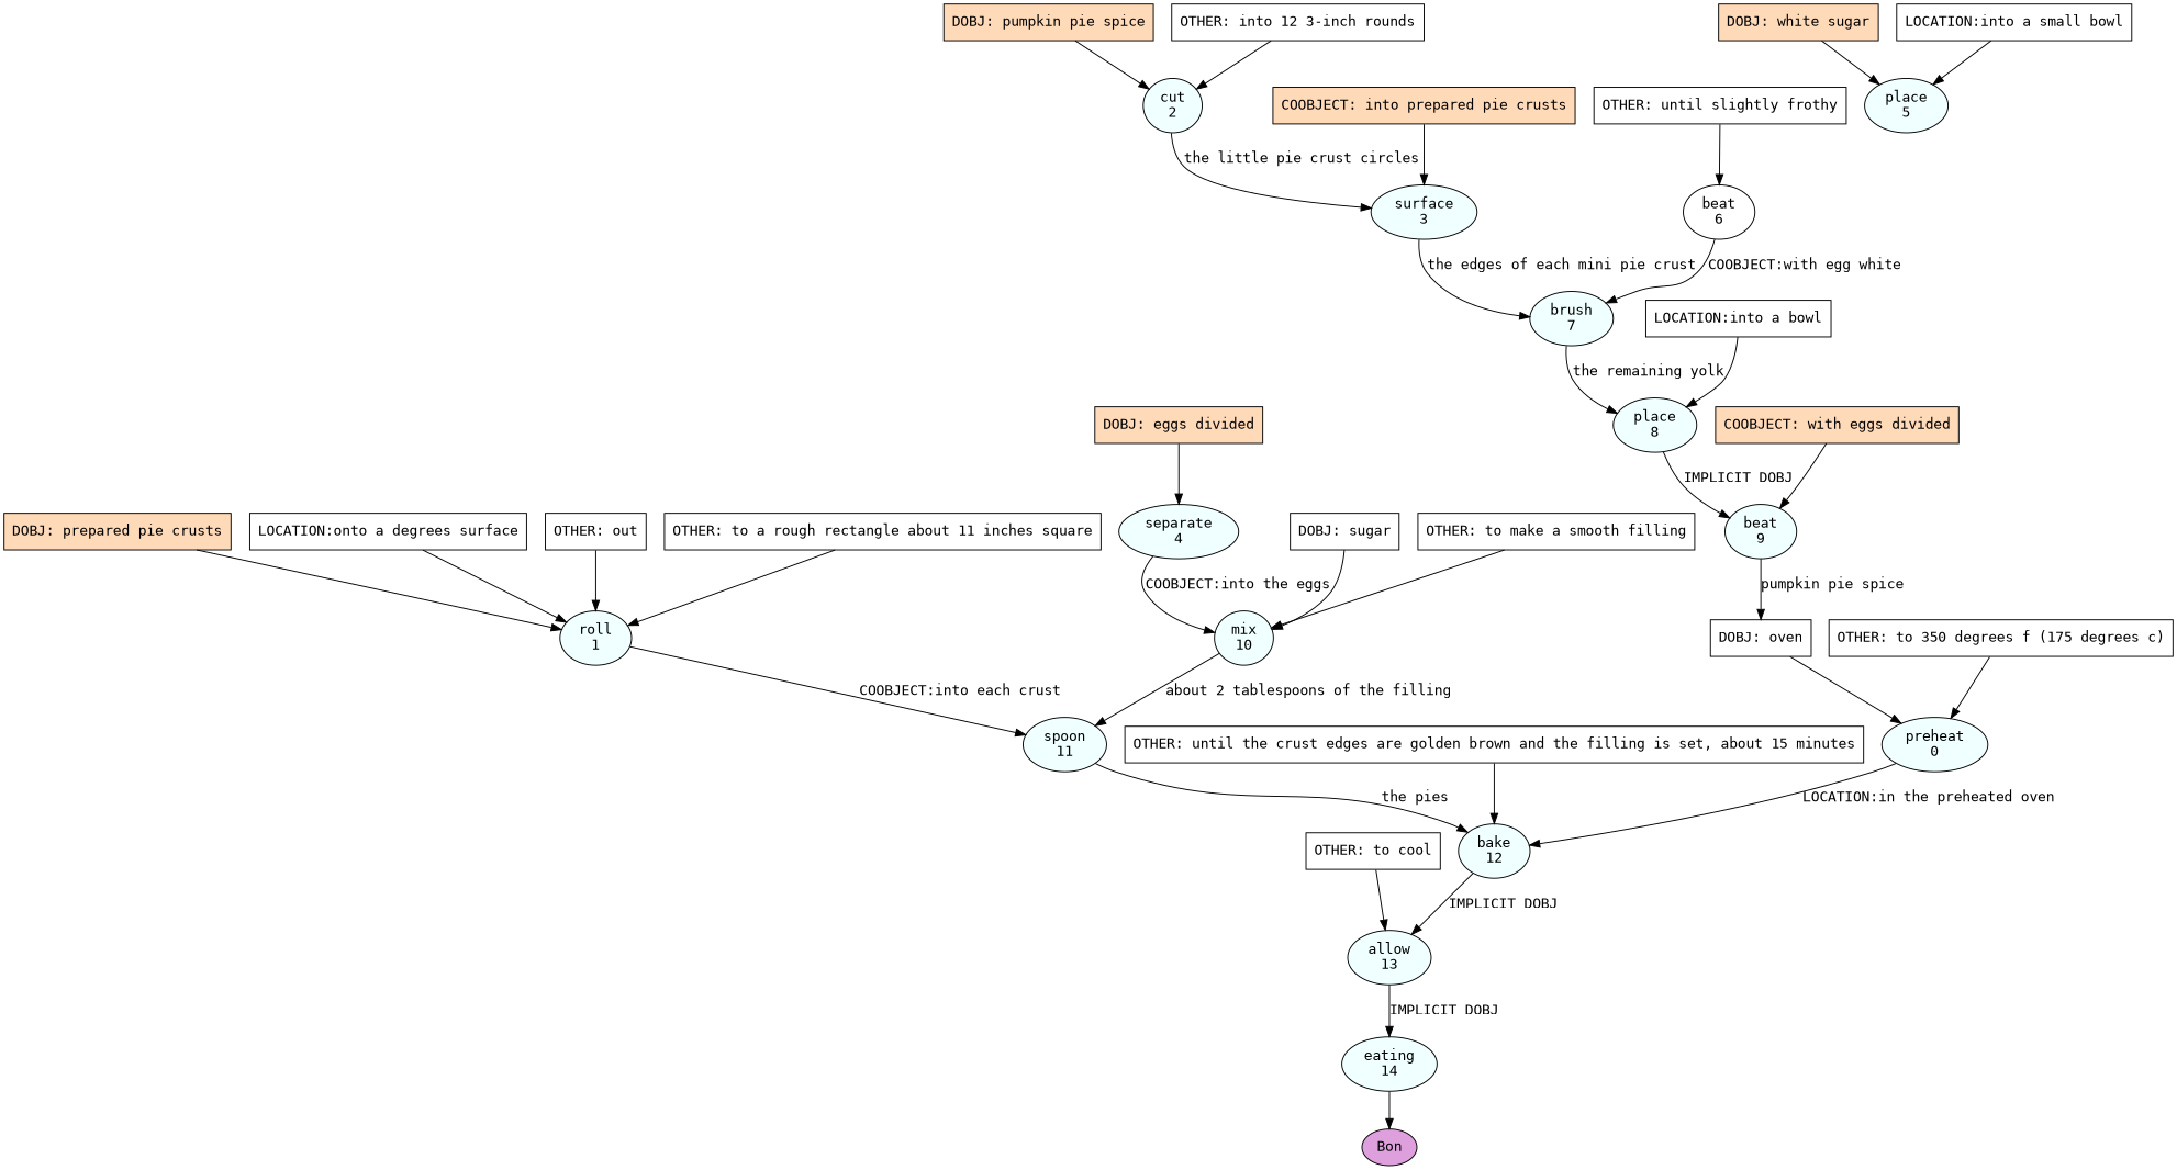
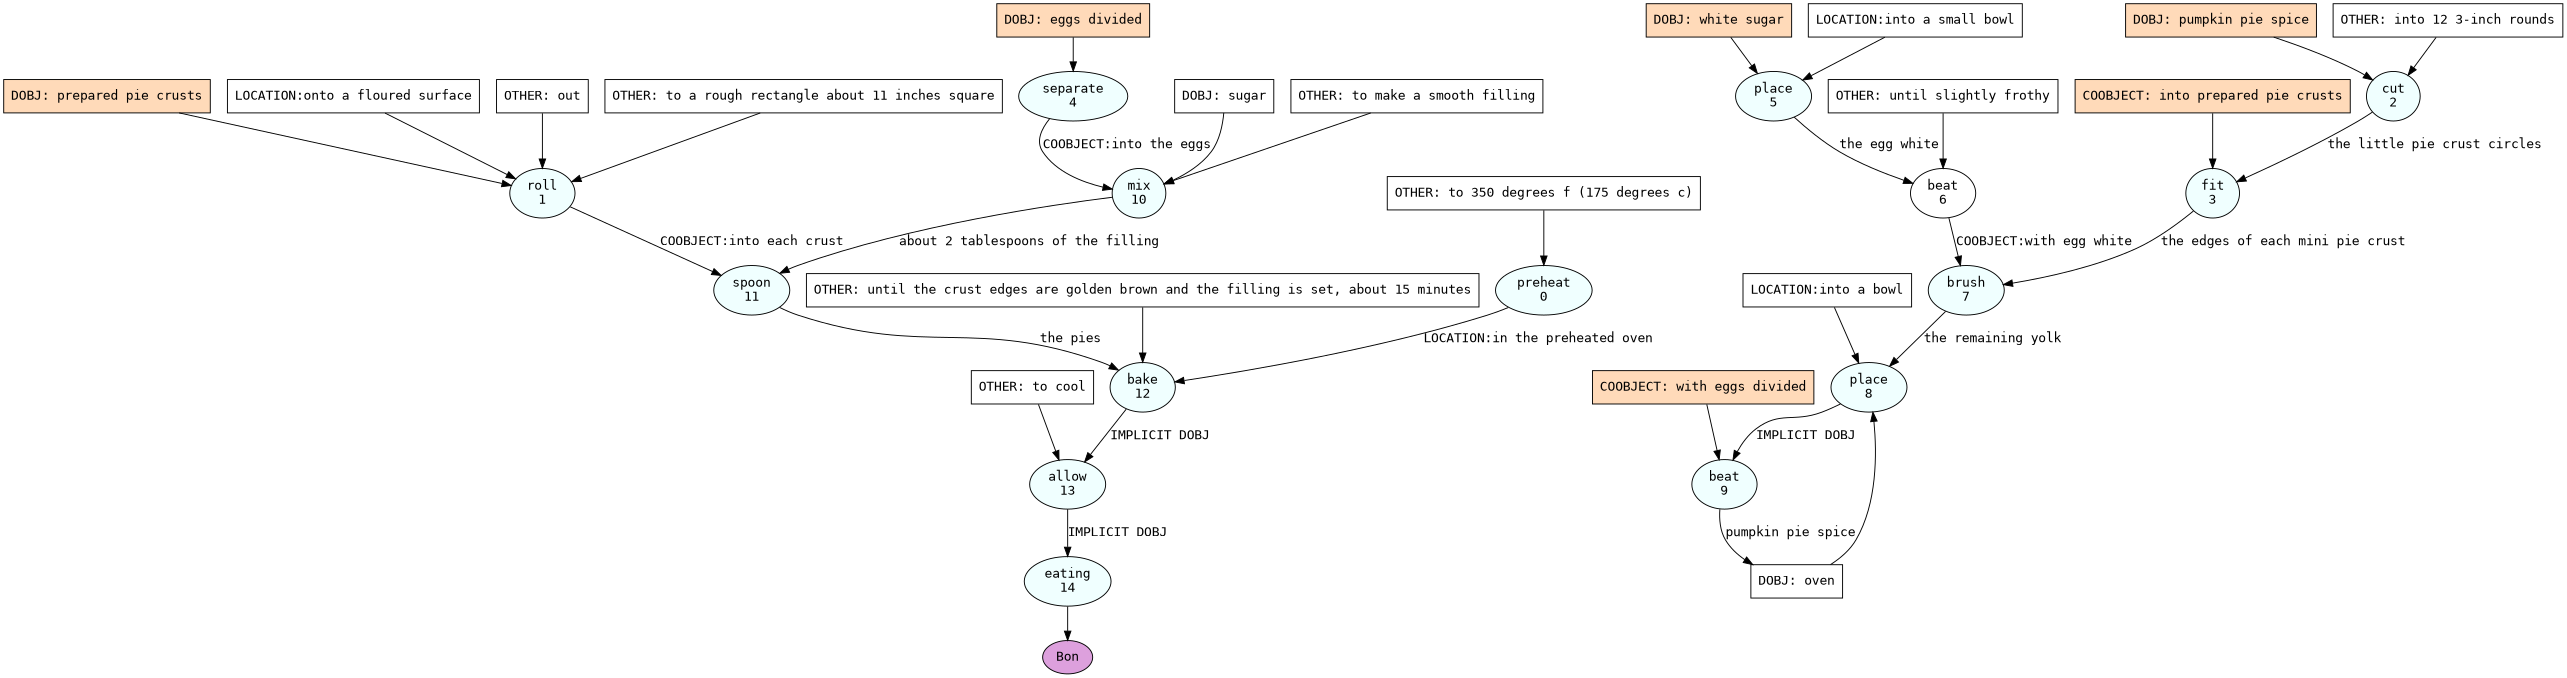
  digraph {
    fontname="DejaVu Sans Mono"
    node [fillcolor=azure fontname="DejaVu Sans Mono" shape=box style=filled]
    edge [fontname="DejaVu Sans Mono"]
    n1 [label="preheat\n0" shape=oval]
    n2 [label="bake\n12" shape=oval]
    n3 [label="allow\n13" shape=oval]
    n4 [label="roll\n1" shape=oval]
    n5 [label="spoon\n11" shape=oval]
    n6 [label="cut\n2" shape=oval]
-   n7 [label="surface\n3" shape=oval]
+   n7 [label="fit\n3" shape=oval]
    n8 [label="brush\n7" shape=oval]
    n9 [label="place\n8" shape=oval]
    n10 [label="separate\n4" shape=oval]
    n11 [label="mix\n10" shape=oval]
    n12 [label="place\n5" shape=oval]
    n13 [fillcolor=white label="beat\n6" shape=oval]
    n14 [label="beat\n9" shape=oval]
    n15 [fillcolor=white label="DOBJ: oven"]
    n16 [label="eating\n14" shape=oval]
    n17 [fillcolor=plum label=Bon shape=oval]
    n18 [fillcolor=peachpuff label="DOBJ: prepared pie crusts"]
-   n19 [fillcolor=white label="LOCATION:onto a degrees surface"]
+   n19 [fillcolor=white label="LOCATION:onto a floured surface"]
    n20 [fillcolor=white label="OTHER: out"]
    n21 [fillcolor=white label="OTHER: to a rough rectangle about 11 inches square"]
    n22 [fillcolor=white label="OTHER: to 350 degrees f (175 degrees c)"]
    n23 [fillcolor=peachpuff label="DOBJ: white sugar"]
    n24 [fillcolor=white label="LOCATION:into a small bowl"]
    n25 [fillcolor=peachpuff label="DOBJ: pumpkin pie spice"]
    n26 [fillcolor=white label="OTHER: into 12 3-inch rounds"]
    n27 [fillcolor=peachpuff label="DOBJ: eggs divided"]
    n28 [fillcolor=peachpuff label="COOBJECT: into prepared pie crusts"]
    n29 [fillcolor=white label="OTHER: until slightly frothy"]
    n30 [fillcolor=white label="LOCATION:into a bowl"]
    n31 [fillcolor=peachpuff label="COOBJECT: with eggs divided"]
    n32 [fillcolor=white label="DOBJ: sugar"]
    n33 [fillcolor=white label="OTHER: to make a smooth filling"]
    n34 [fillcolor=white label="OTHER: until the crust edges are golden brown and the filling is set, about 15 minutes"]
    n35 [fillcolor=white label="OTHER: to cool"]
    n1 -> n2 [label="LOCATION:in the preheated oven"]
    n2 -> n3 [label="IMPLICIT DOBJ"]
    n3 -> n16 [label="IMPLICIT DOBJ"]
    n4 -> n5 [label="COOBJECT:into each crust"]
    n5 -> n2 [label="the pies"]
    n6 -> n7 [label="the little pie crust circles"]
    n7 -> n8 [label="the edges of each mini pie crust"]
    n8 -> n9 [label="the remaining yolk"]
    n9 -> n14 [label="IMPLICIT DOBJ"]
    n10 -> n11 [label="COOBJECT:into the eggs"]
    n11 -> n5 [label="about 2 tablespoons of the filling"]
+   n12 -> n13 [label="the egg white"]
    n13 -> n8 [label="COOBJECT:with egg white"]
    n14 -> n15 [label="pumpkin pie spice"]
-   n15 -> n1
+   n15 -> n9
    n16 -> n17
    n18 -> n4
    n19 -> n4
    n20 -> n4
    n21 -> n4
    n22 -> n1
    n23 -> n12
    n24 -> n12
    n25 -> n6
    n26 -> n6
    n27 -> n10
    n28 -> n7
    n29 -> n13
    n30 -> n9
    n31 -> n14
    n32 -> n11
    n33 -> n11
    n34 -> n2
    n35 -> n3
  }
